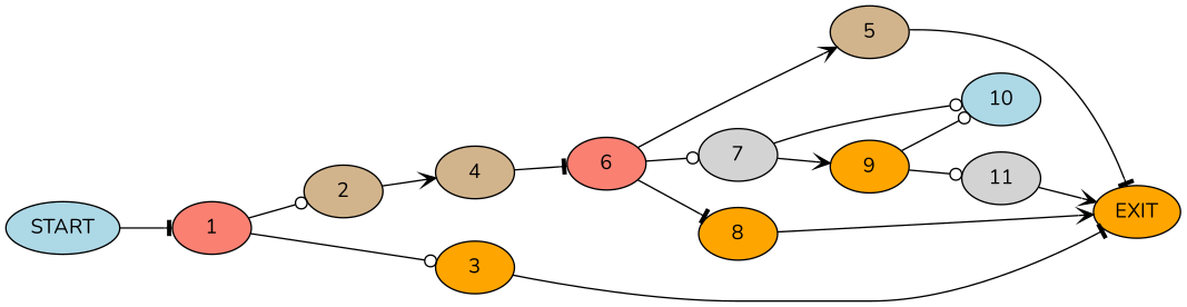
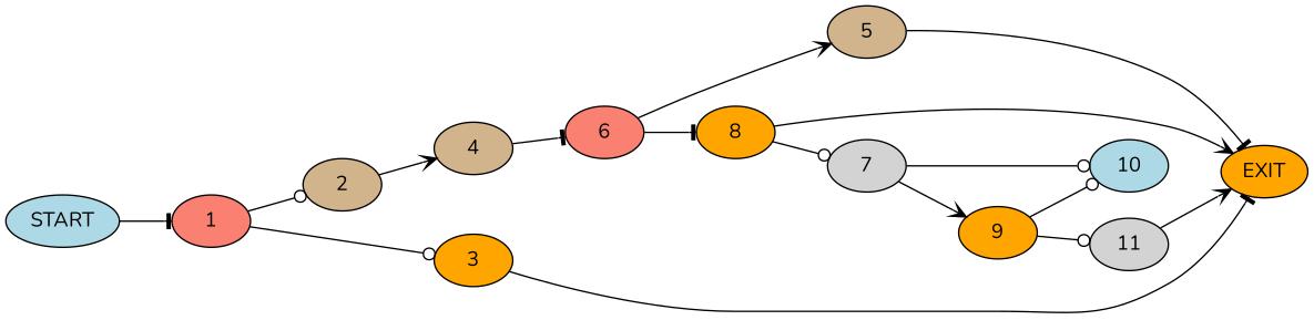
  digraph {
    fontname=Nunito
    rankdir=LR
    node [fillcolor=orange fontname=Nunito style=filled]
    edge [arrowhead=odot fontname=Nunito]
    n1 [fillcolor=lightblue label=START]
    1 [fillcolor=salmon]
    2 [fillcolor=tan]
    3
    n5 [label=EXIT]
    4 [fillcolor=tan]
    6 [fillcolor=salmon]
    5 [fillcolor=tan]
    7 [fillcolor=lightgrey]
    8
    9
    10 [fillcolor=lightblue]
    11 [fillcolor=lightgrey]
    n1 -> 1 [arrowhead=tee]
    1 -> 2
    1 -> 3
    2 -> 4 [arrowhead=vee]
    3 -> n5 [arrowhead=tee]
    4 -> 6 [arrowhead=tee]
    6 -> 5 [arrowhead=vee]
-   6 -> 7
+   8 -> 7
    6 -> 8 [arrowhead=tee]
    5 -> n5 [arrowhead=tee]
    7 -> 9 [arrowhead=vee]
    7 -> 10
    8 -> n5 [arrowhead=vee]
    9 -> 10
    9 -> 11
    11 -> n5 [arrowhead=vee]
  }
